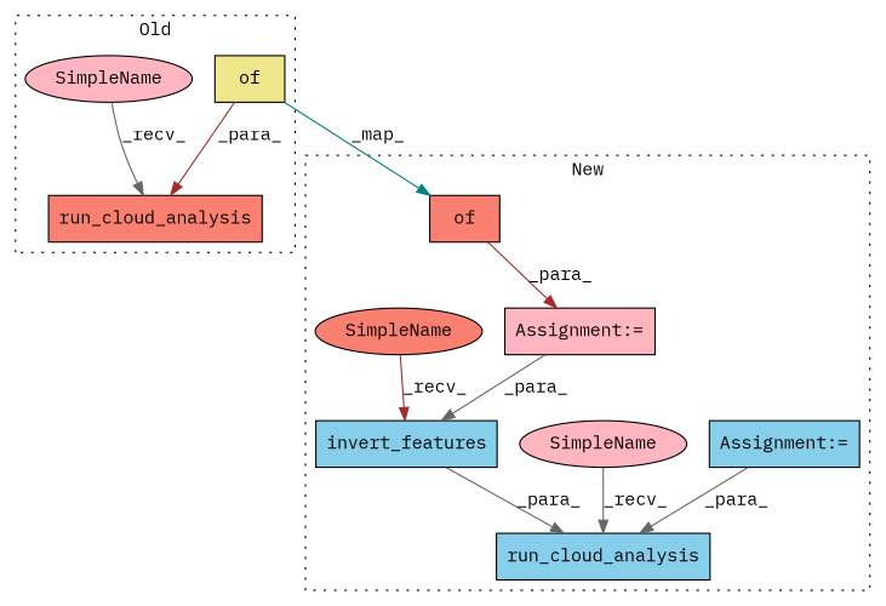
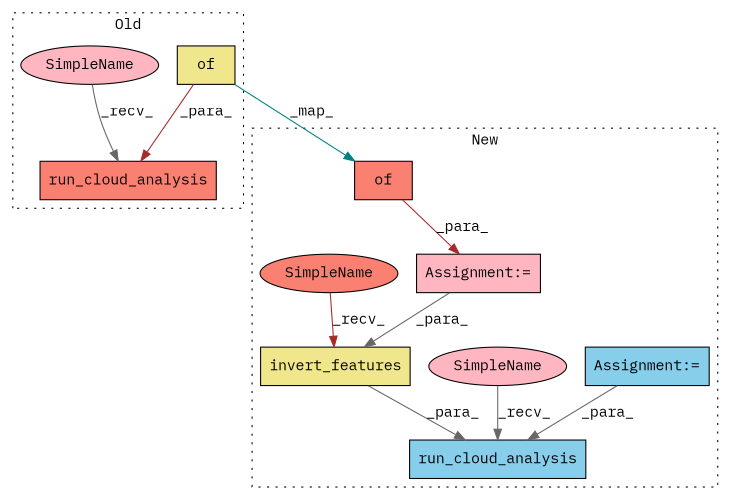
  digraph {
    fontname="IBM Plex Mono"
    node [a=32 l=7 shape=box style=filled fillcolor=salmon fontname="IBM Plex Mono"]
    edge [color=gray40 fontname="IBM Plex Mono"]
    n1 [l="19,1" label=run_cloud_analysis s="16189,16429"]
    n2 [l="3,1" label=of s="16349,16428" fillcolor=khaki]
    n3 [a=42 label=SimpleName s=16181 shape=ellipse fillcolor=lightpink]
    n4 [l="19,1" label=run_cloud_analysis s="18563,18657" fillcolor=skyblue]
-   n5 [l="16,1" label=invert_features s="18632,18656" fillcolor=skyblue]
+   n5 [l="16,1" label=invert_features s="18632,18656" fillcolor=khaki]
    n6 [l="3,1" label=of s="18423,18548"]
    n7 [a=7 l=1 label="Assignment:=" s=18418 fillcolor=lightpink]
    n8 [a=7 l=1 label="Assignment:=" s=18302 fillcolor=skyblue]
    n9 [a=42 label=SimpleName s=18555 shape=ellipse fillcolor=lightpink]
    n10 [a=42 label=SimpleName s=18624 shape=ellipse]
    subgraph cluster_1 {
      label=Old
      style=dotted
      n1
      n2
      n3
    }
    subgraph cluster_2 {
      label=New
      style=dotted
      n4
      n5
      n6
      n7
      n8
      n9
      n10
    }
    n2 -> n1 [label=_para_ color=brown]
    n2 -> n6 [label=_map_ color=teal]
    n3 -> n1 [label=_recv_]
    n5 -> n4 [label=_para_]
    n6 -> n7 [label=_para_ color=brown]
    n7 -> n5 [label=_para_]
    n8 -> n4 [label=_para_]
    n9 -> n4 [label=_recv_]
    n10 -> n5 [label=_recv_ color=brown]
  }
